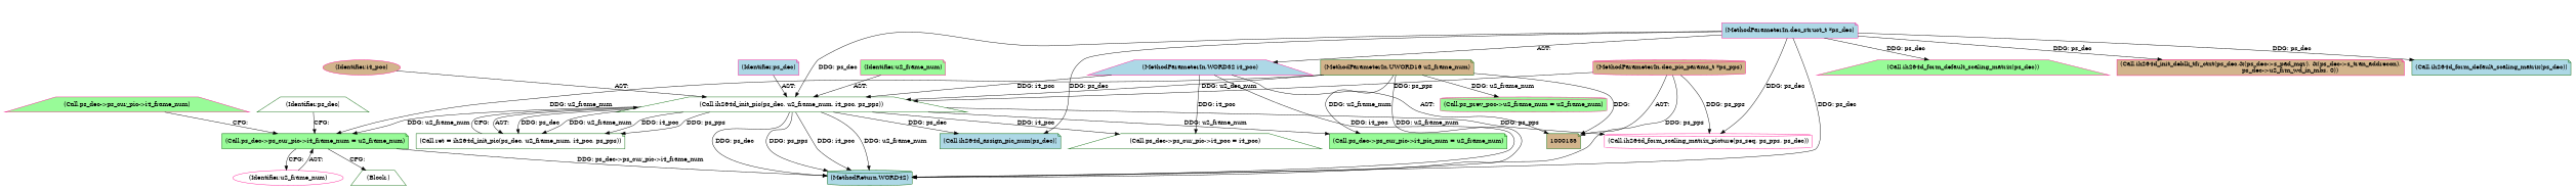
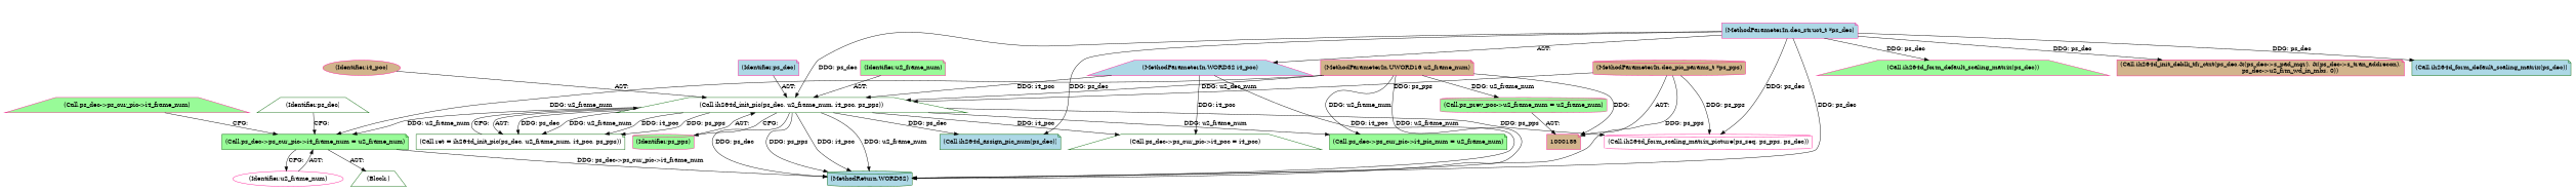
  digraph {
    node [color=deeppink fillcolor=palegreen shape=note style=filled]
    n1 [color=darkgreen label="(Call,ps_dec->ps_cur_pic->i4_frame_num = u2_frame_num)"]
    n2 [fillcolor=white label="(Identifier,u2_frame_num)" shape=ellipse]
    n3 [color=darkgreen fillcolor=white label="(Block,)" shape=trapezium]
-   n4 [color=darkgreen fillcolor=lightblue label="(MethodReturn,WORD42)" shape=cylinder]
+   n4 [color=darkgreen fillcolor=lightblue label="(MethodReturn,WORD32)" shape=cylinder]
    n5 [color=darkgreen fillcolor=white label="(Call,ih264d_init_pic(ps_dec, u2_frame_num, i4_poc, ps_pps))" shape=trapezium]
    n6 [color=darkgreen label="(Call,ps_dec->ps_cur_pic->i4_pic_num = u2_frame_num)"]
    n7 [color=darkgreen fillcolor=white label="(Call,ret = ih264d_init_pic(ps_dec, u2_frame_num, i4_poc, ps_pps))"]
    n8 [fillcolor=white label="(Call,ih264d_form_scaling_matrix_picture(ps_seq, ps_pps, ps_dec))" shape=cylinder]
    n9 [color=darkgreen fillcolor=white label="(Call,ps_dec->ps_cur_pic->i4_poc = i4_poc)" shape=trapezium]
    n10 [color=darkgreen fillcolor=lightblue label="(Call,ih264d_assign_pic_num(ps_dec))"]
+   n11 [label="(Identifier,ps_pps)" shape=cylinder]
    n12 [fillcolor=lightblue label="(MethodParameterIn,dec_struct_t *ps_dec)"]
    n13 [label="(Call,ih264d_form_default_scaling_matrix(ps_dec))" shape=trapezium]
    n14 [fillcolor=tan label="(Call,ih264d_init_deblk_tfr_ctxt(ps_dec,&(ps_dec->s_pad_mgr), &(ps_dec->s_tran_addrecon),\n                               ps_dec->u2_frm_wd_in_mbs, 0))"]
    n15 [color=darkgreen fillcolor=lightblue label="(Call,ih264d_form_default_scaling_matrix(ps_dec))"]
    n16 [fillcolor=lightblue label="(MethodParameterIn,WORD32 i4_poc)" shape=trapezium]
-   1000135 [color=darkgreen fillcolor=tan]
-   n18 [color=darkgreen fillcolor=tan label="(MethodParameterIn,UWORD16 u2_frame_num)"]
+   1000135 [fillcolor=tan]
+   n18 [fillcolor=tan label="(MethodParameterIn,UWORD16 u2_frame_num)"]
    n19 [label="(Call,ps_prev_poc->u2_frame_num = u2_frame_num)" shape=cylinder]
    n20 [fillcolor=tan label="(MethodParameterIn,dec_pic_params_t *ps_pps)" shape=cylinder]
    n21 [label="(Identifier,u2_frame_num)"]
    n22 [fillcolor=tan label="(Identifier,i4_poc)" shape=ellipse]
    n23 [label="(Call,ps_dec->ps_cur_pic->i4_frame_num)" shape=trapezium]
    n24 [color=darkgreen fillcolor=white label="(Identifier,ps_dec)" shape=trapezium]
    n25 [fillcolor=lightblue label="(Identifier,ps_dec)"]
    n1 -> n2 [label="CFG: "]
-   n1 -> n3 [label="CFG: "]
+   n1 -> n3 [label="AST: "]
    n1 -> n4 [label="DDG: ps_dec->ps_cur_pic->i4_frame_num"]
    n2 -> n1 [label="AST: "]
    n5 -> n1 [label="DDG: u2_frame_num"]
    n5 -> n4 [label="DDG: u2_frame_num"]
    n5 -> n4 [label="DDG: ps_dec"]
    n5 -> n4 [label="DDG: ps_pps"]
    n5 -> n4 [label="DDG: i4_poc"]
    n5 -> n6 [label="DDG: u2_frame_num"]
    n5 -> n7 [label="AST: "]
    n5 -> n7 [label="DDG: ps_dec"]
    n5 -> n7 [label="DDG: u2_frame_num"]
    n5 -> n7 [label="DDG: i4_poc"]
    n5 -> n7 [label="DDG: ps_pps"]
    n5 -> n8 [label="DDG: ps_pps"]
    n5 -> n9 [label="DDG: i4_poc"]
    n5 -> n10 [label="DDG: ps_dec"]
+   n5 -> n11 [label="CFG: "]
    n7 -> n5 [label="CFG: "]
+   n11 -> n5 [label="AST: "]
    n12 -> n4 [label="DDG: ps_dec"]
    n12 -> n5 [label="DDG: ps_dec"]
    n12 -> n8 [label="DDG: ps_dec"]
    n12 -> n10 [label="DDG: ps_dec"]
    n12 -> n13 [label="DDG: ps_dec"]
    n12 -> n14 [label="DDG: ps_dec"]
    n12 -> n15 [label="DDG: ps_dec"]
    n12 -> n16 [label="AST: "]
    n16 -> n4 [label="DDG: i4_poc"]
    n16 -> n5 [label="DDG: i4_poc"]
    n16 -> n9 [label="DDG: i4_poc"]
-   n16 -> 1000135 [label="AST: "]
+   n19 -> 1000135 [label="AST: "]
    n18 -> n1 [label="DDG: u2_frame_num"]
    n18 -> n4 [label="DDG: u2_frame_num"]
    n18 -> n5 [label="DDG: u2_dec_num"]
    n18 -> n6 [label="DDG: u2_frame_num"]
    n18 -> 1000135 [label="DDG: "]
    n18 -> n19 [label="DDG: u2_frame_num"]
    n20 -> n4 [label="DDG: ps_pps"]
    n20 -> n5 [label="DDG: ps_pps"]
    n20 -> n8 [label="DDG: ps_pps"]
    n20 -> 1000135 [label="AST: "]
    n21 -> n5 [label="AST: "]
    n22 -> n5 [label="AST: "]
    n23 -> n1 [label="CFG: "]
    n24 -> n1 [label="CFG: "]
    n25 -> n5 [label="AST: "]
  }
